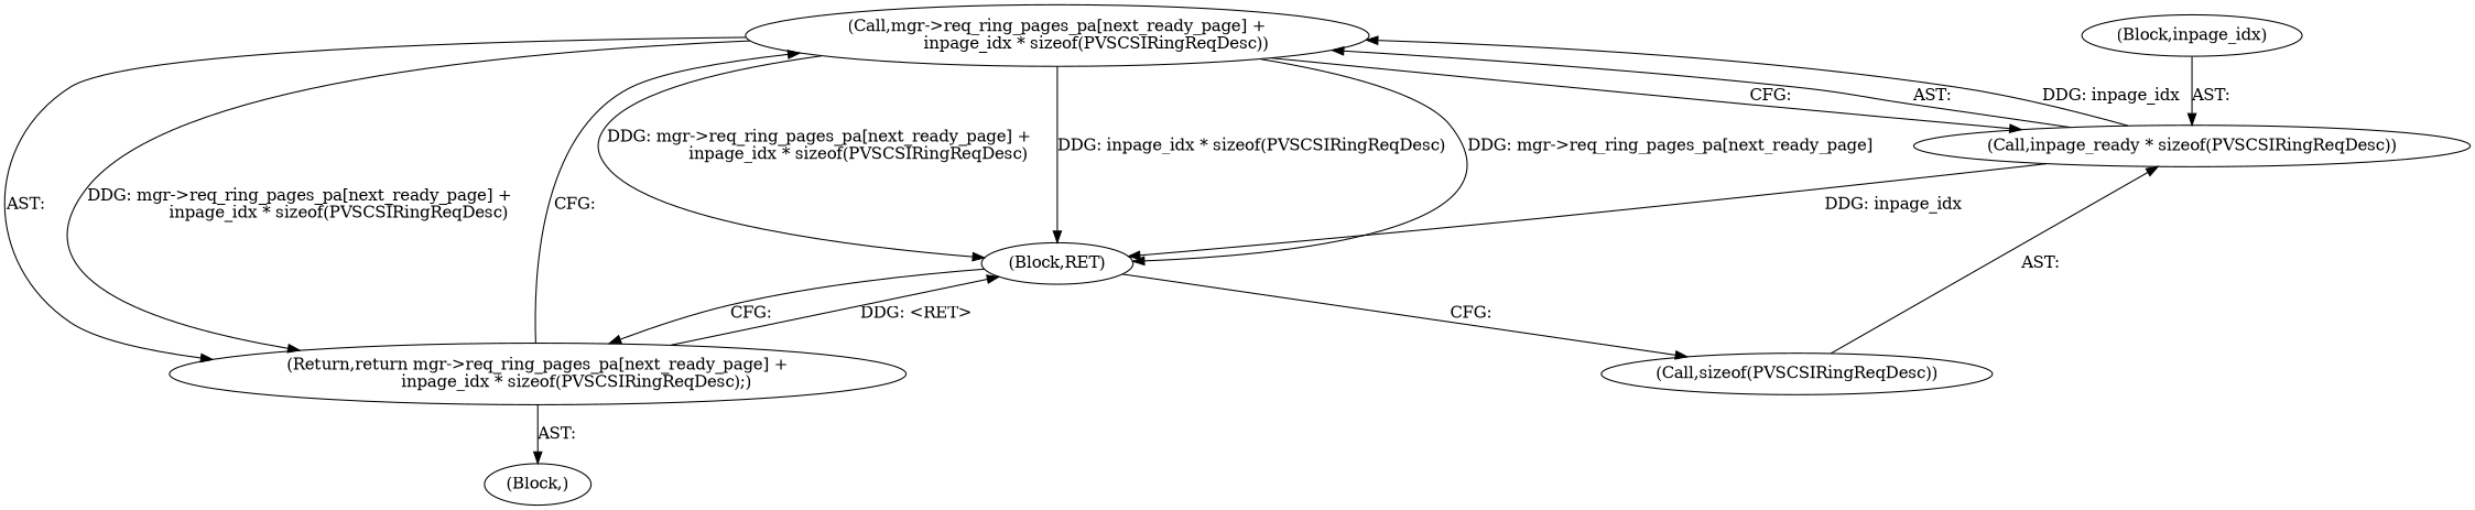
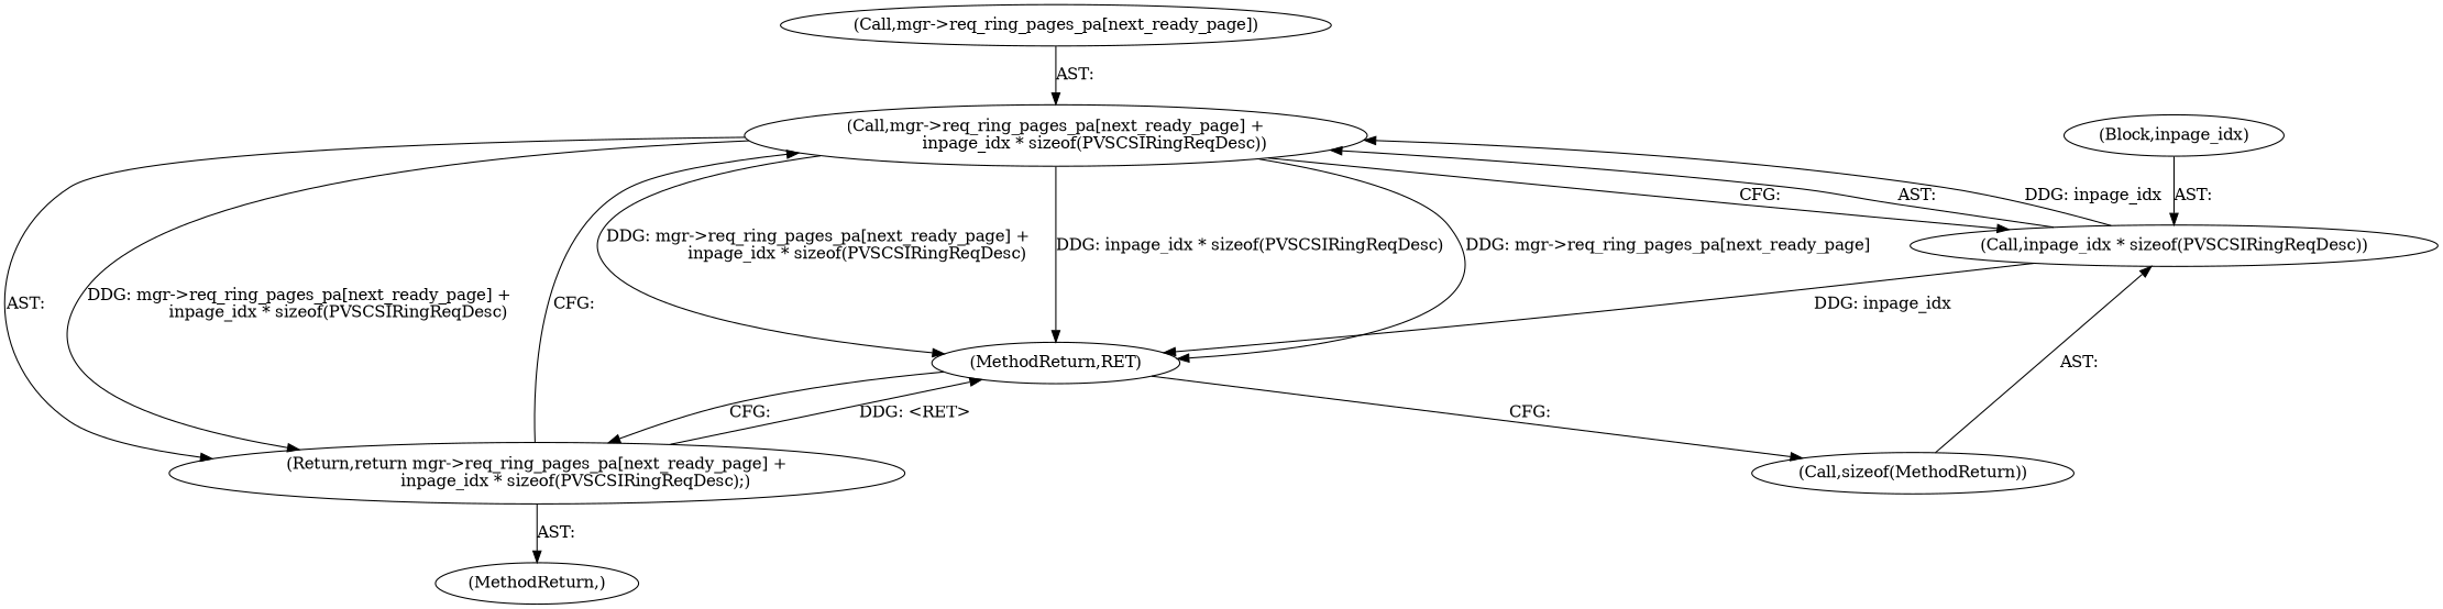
  digraph {
    n1 [label="(Call,mgr->req_ring_pages_pa[next_ready_page] +\n               inpage_idx * sizeof(PVSCSIRingReqDesc))"]
-   n2 [label="(Call,inpage_ready * sizeof(PVSCSIRingReqDesc))"]
+   n2 [label="(Call,inpage_idx * sizeof(PVSCSIRingReqDesc))"]
    n3 [label="(Return,return mgr->req_ring_pages_pa[next_ready_page] +\n               inpage_idx * sizeof(PVSCSIRingReqDesc);)"]
-   n4 [label="(Block,RET)"]
-   n5 [label="(Block,)"]
-   n6 [label="(Call,sizeof(PVSCSIRingReqDesc))"]
+   n4 [label="(MethodReturn,RET)"]
+   n5 [label="(MethodReturn,)"]
+   n6 [label="(Call,sizeof(MethodReturn))"]
    n7 [label="(Block,inpage_idx)"]
+   n8 [label="(Call,mgr->req_ring_pages_pa[next_ready_page])"]
    n1 -> n2 [label="CFG: "]
    n1 -> n3 [label="AST: "]
    n1 -> n3 [label="DDG: mgr->req_ring_pages_pa[next_ready_page] +\n               inpage_idx * sizeof(PVSCSIRingReqDesc)"]
    n1 -> n4 [label="DDG: mgr->req_ring_pages_pa[next_ready_page] +\n               inpage_idx * sizeof(PVSCSIRingReqDesc)"]
    n1 -> n4 [label="DDG: inpage_idx * sizeof(PVSCSIRingReqDesc)"]
    n1 -> n4 [label="DDG: mgr->req_ring_pages_pa[next_ready_page]"]
    n2 -> n1 [label="AST: "]
    n2 -> n1 [label="DDG: inpage_idx"]
    n2 -> n4 [label="DDG: inpage_idx"]
    n3 -> n1 [label="CFG: "]
    n3 -> n4 [label="DDG: <RET>"]
    n3 -> n5 [label="AST: "]
    n4 -> n3 [label="CFG: "]
    n4 -> n6 [label="CFG: "]
    n6 -> n2 [label="AST: "]
    n7 -> n2 [label="AST: "]
+   n8 -> n1 [label="AST: "]
  }
